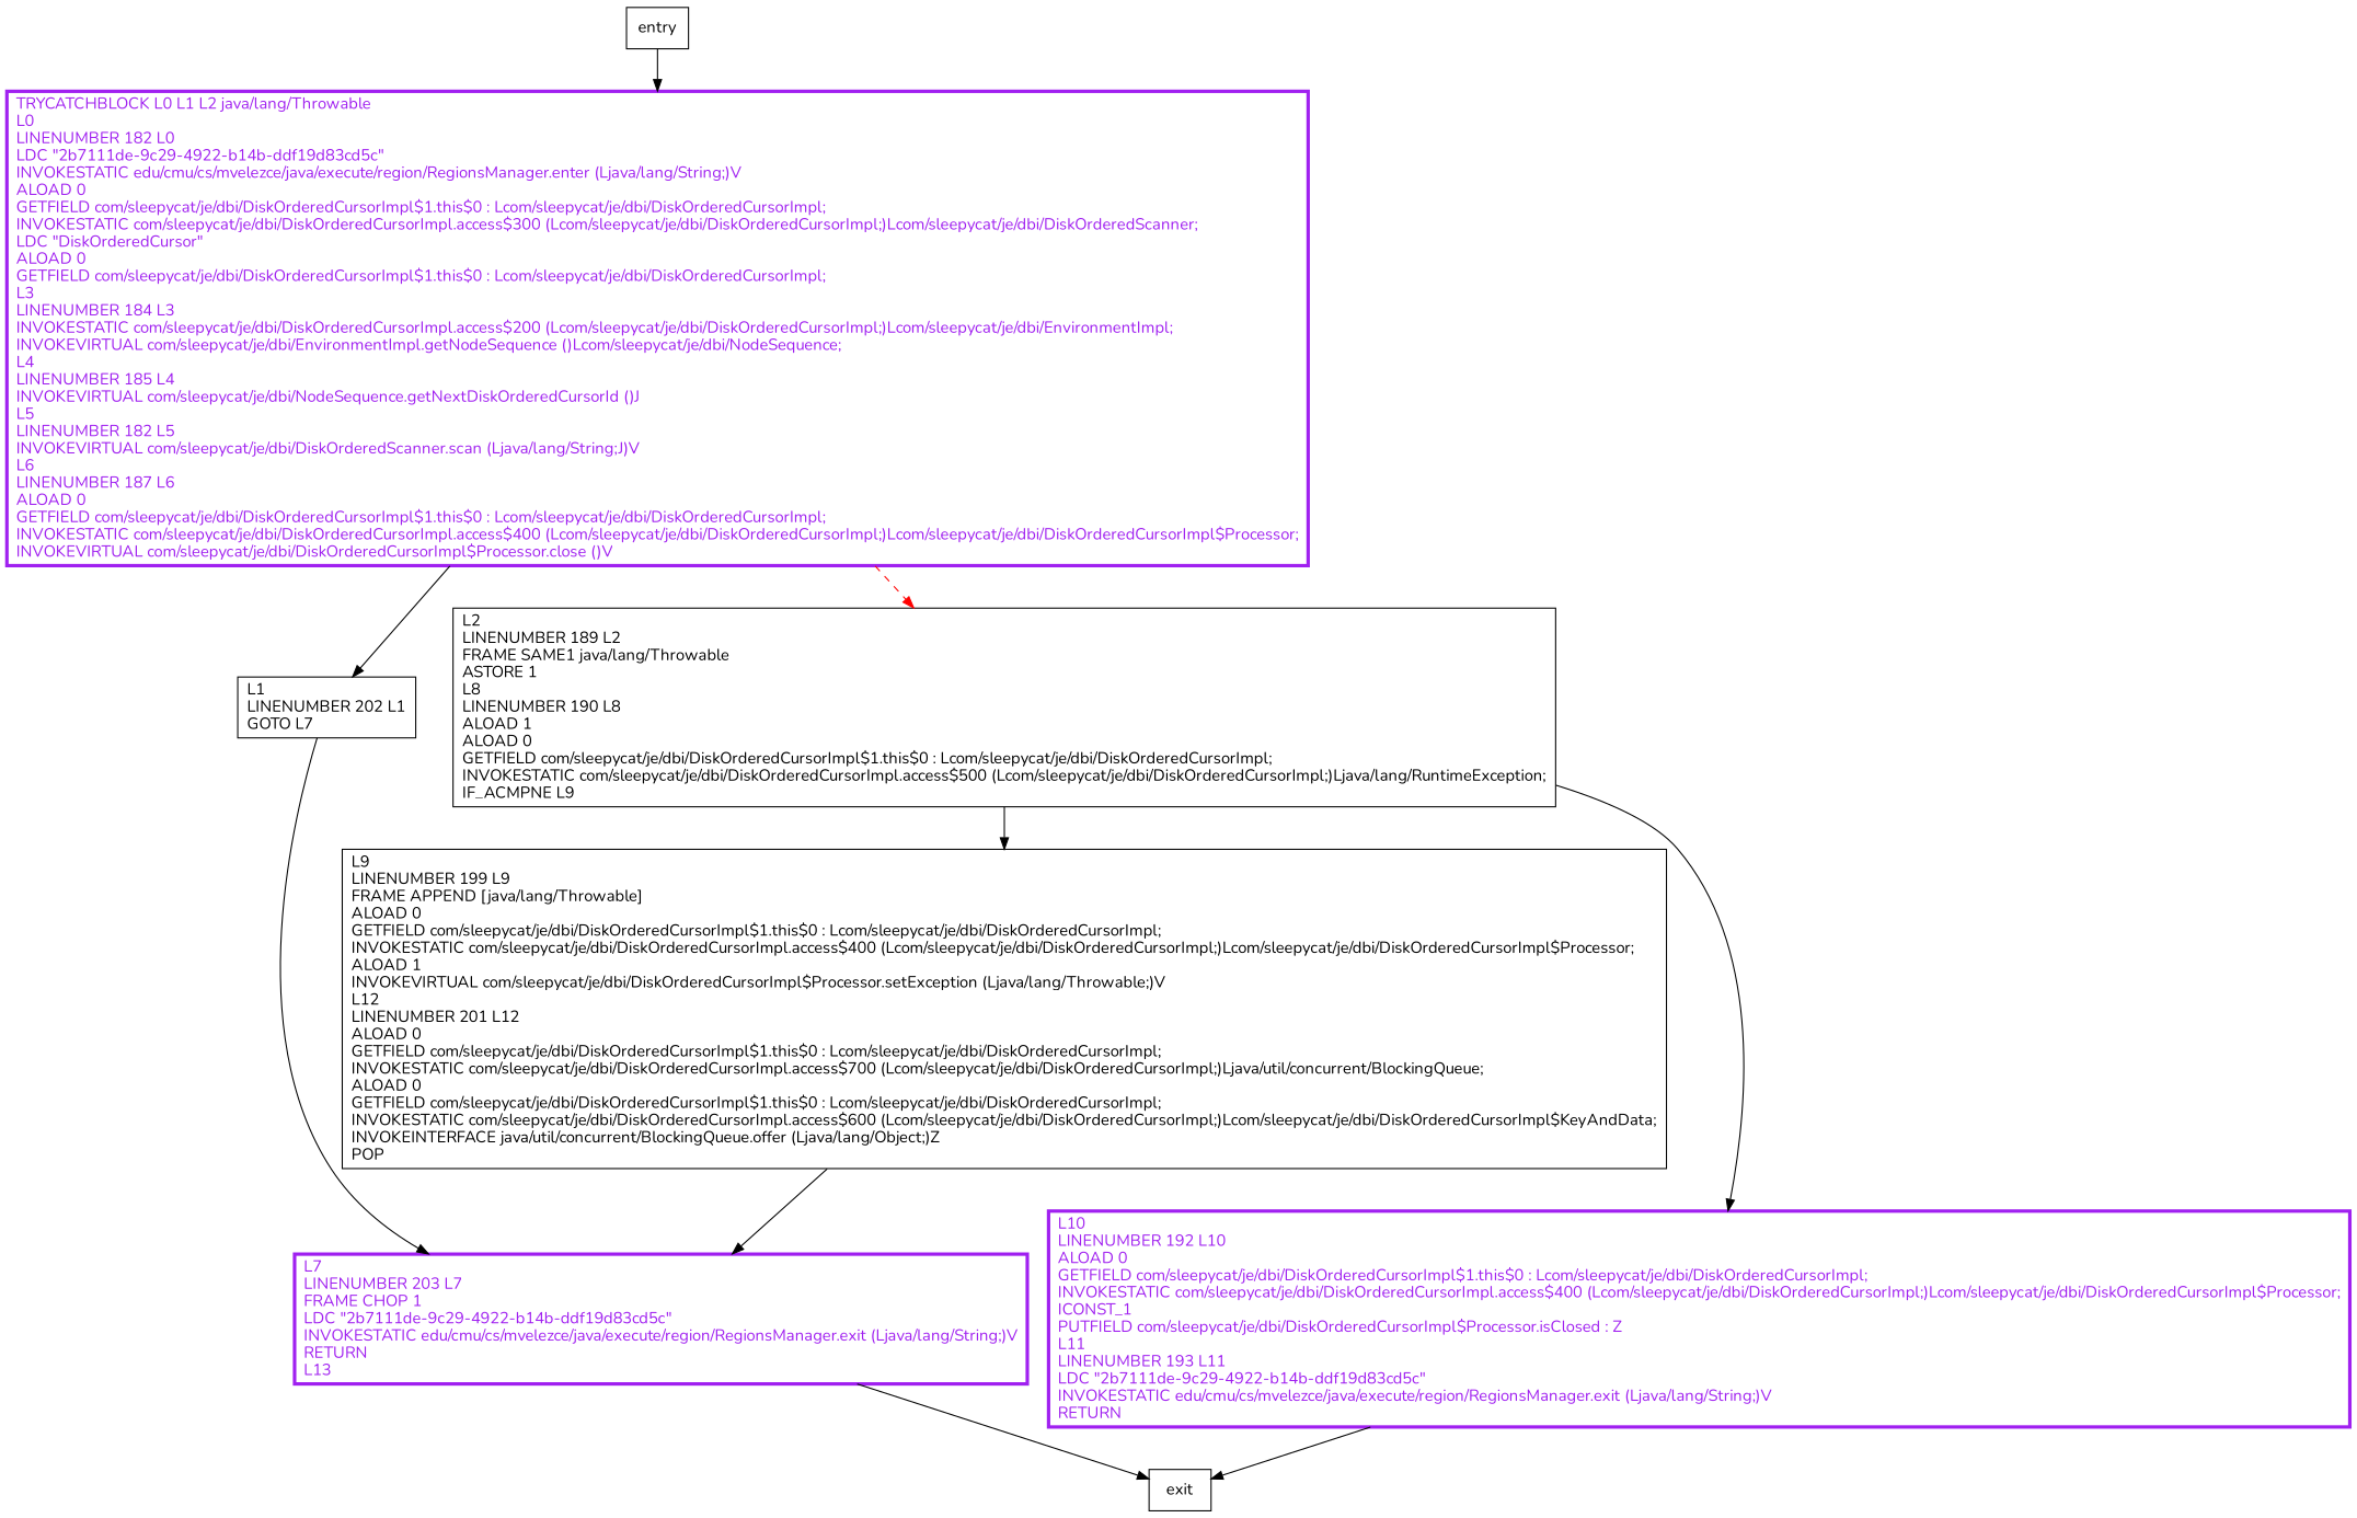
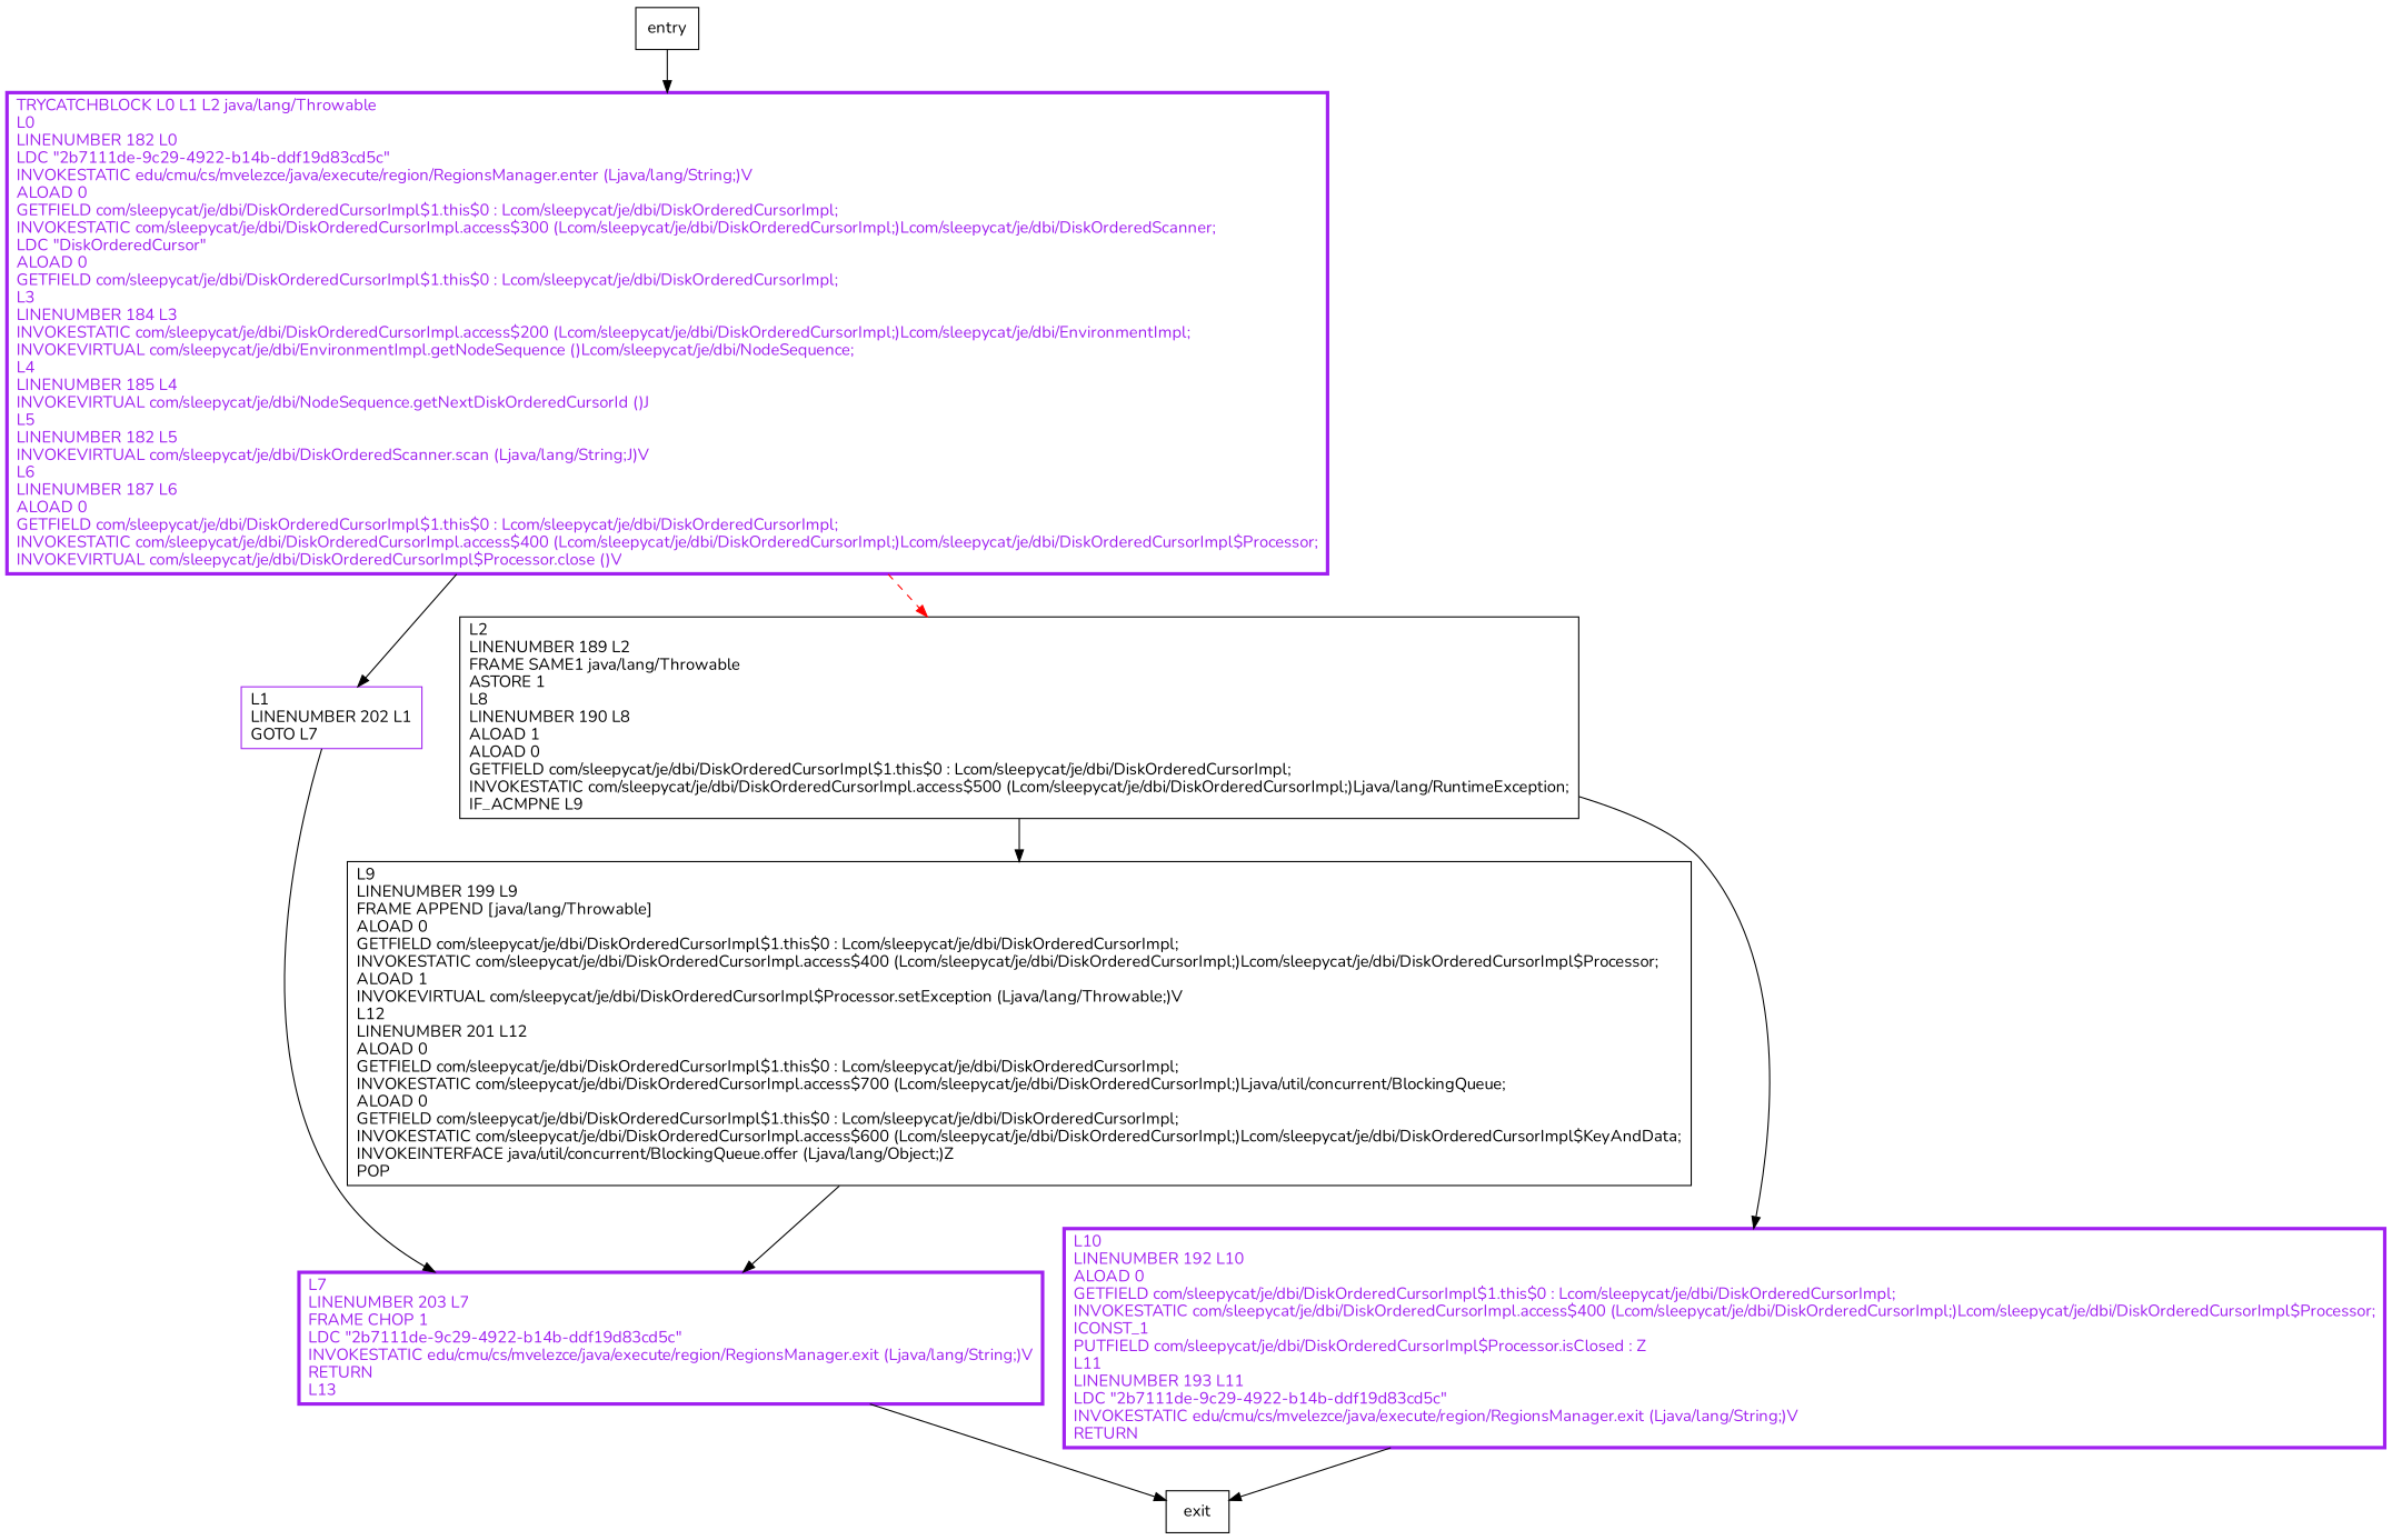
  digraph {
    fontname=Nunito
    node [shape=record fontname=Nunito]
    edge [fontname=Nunito]
    n1 [color=purple fontcolor=purple label="L7\lLINENUMBER 203 L7\lFRAME CHOP 1\lLDC \"2b7111de-9c29-4922-b14b-ddf19d83cd5c\"\lINVOKESTATIC edu/cmu/cs/mvelezce/java/execute/region/RegionsManager.exit (Ljava/lang/String;)V\lRETURN\lL13\l" penwidth=3]
    exit
-   n3 [label="L1\lLINENUMBER 202 L1\lGOTO L7\l"]
+   n3 [label="L1\lLINENUMBER 202 L1\lGOTO L7\l" color=purple]
    n4 [color=purple fontcolor=purple label="TRYCATCHBLOCK L0 L1 L2 java/lang/Throwable\lL0\lLINENUMBER 182 L0\lLDC \"2b7111de-9c29-4922-b14b-ddf19d83cd5c\"\lINVOKESTATIC edu/cmu/cs/mvelezce/java/execute/region/RegionsManager.enter (Ljava/lang/String;)V\lALOAD 0\lGETFIELD com/sleepycat/je/dbi/DiskOrderedCursorImpl$1.this$0 : Lcom/sleepycat/je/dbi/DiskOrderedCursorImpl;\lINVOKESTATIC com/sleepycat/je/dbi/DiskOrderedCursorImpl.access$300 (Lcom/sleepycat/je/dbi/DiskOrderedCursorImpl;)Lcom/sleepycat/je/dbi/DiskOrderedScanner;\lLDC \"DiskOrderedCursor\"\lALOAD 0\lGETFIELD com/sleepycat/je/dbi/DiskOrderedCursorImpl$1.this$0 : Lcom/sleepycat/je/dbi/DiskOrderedCursorImpl;\lL3\lLINENUMBER 184 L3\lINVOKESTATIC com/sleepycat/je/dbi/DiskOrderedCursorImpl.access$200 (Lcom/sleepycat/je/dbi/DiskOrderedCursorImpl;)Lcom/sleepycat/je/dbi/EnvironmentImpl;\lINVOKEVIRTUAL com/sleepycat/je/dbi/EnvironmentImpl.getNodeSequence ()Lcom/sleepycat/je/dbi/NodeSequence;\lL4\lLINENUMBER 185 L4\lINVOKEVIRTUAL com/sleepycat/je/dbi/NodeSequence.getNextDiskOrderedCursorId ()J\lL5\lLINENUMBER 182 L5\lINVOKEVIRTUAL com/sleepycat/je/dbi/DiskOrderedScanner.scan (Ljava/lang/String;J)V\lL6\lLINENUMBER 187 L6\lALOAD 0\lGETFIELD com/sleepycat/je/dbi/DiskOrderedCursorImpl$1.this$0 : Lcom/sleepycat/je/dbi/DiskOrderedCursorImpl;\lINVOKESTATIC com/sleepycat/je/dbi/DiskOrderedCursorImpl.access$400 (Lcom/sleepycat/je/dbi/DiskOrderedCursorImpl;)Lcom/sleepycat/je/dbi/DiskOrderedCursorImpl$Processor;\lINVOKEVIRTUAL com/sleepycat/je/dbi/DiskOrderedCursorImpl$Processor.close ()V\l" penwidth=3]
    n5 [label="L2\lLINENUMBER 189 L2\lFRAME SAME1 java/lang/Throwable\lASTORE 1\lL8\lLINENUMBER 190 L8\lALOAD 1\lALOAD 0\lGETFIELD com/sleepycat/je/dbi/DiskOrderedCursorImpl$1.this$0 : Lcom/sleepycat/je/dbi/DiskOrderedCursorImpl;\lINVOKESTATIC com/sleepycat/je/dbi/DiskOrderedCursorImpl.access$500 (Lcom/sleepycat/je/dbi/DiskOrderedCursorImpl;)Ljava/lang/RuntimeException;\lIF_ACMPNE L9\l"]
    n6 [color=purple fontcolor=purple label="L10\lLINENUMBER 192 L10\lALOAD 0\lGETFIELD com/sleepycat/je/dbi/DiskOrderedCursorImpl$1.this$0 : Lcom/sleepycat/je/dbi/DiskOrderedCursorImpl;\lINVOKESTATIC com/sleepycat/je/dbi/DiskOrderedCursorImpl.access$400 (Lcom/sleepycat/je/dbi/DiskOrderedCursorImpl;)Lcom/sleepycat/je/dbi/DiskOrderedCursorImpl$Processor;\lICONST_1\lPUTFIELD com/sleepycat/je/dbi/DiskOrderedCursorImpl$Processor.isClosed : Z\lL11\lLINENUMBER 193 L11\lLDC \"2b7111de-9c29-4922-b14b-ddf19d83cd5c\"\lINVOKESTATIC edu/cmu/cs/mvelezce/java/execute/region/RegionsManager.exit (Ljava/lang/String;)V\lRETURN\l" penwidth=3]
    n7 [label="L9\lLINENUMBER 199 L9\lFRAME APPEND [java/lang/Throwable]\lALOAD 0\lGETFIELD com/sleepycat/je/dbi/DiskOrderedCursorImpl$1.this$0 : Lcom/sleepycat/je/dbi/DiskOrderedCursorImpl;\lINVOKESTATIC com/sleepycat/je/dbi/DiskOrderedCursorImpl.access$400 (Lcom/sleepycat/je/dbi/DiskOrderedCursorImpl;)Lcom/sleepycat/je/dbi/DiskOrderedCursorImpl$Processor;\lALOAD 1\lINVOKEVIRTUAL com/sleepycat/je/dbi/DiskOrderedCursorImpl$Processor.setException (Ljava/lang/Throwable;)V\lL12\lLINENUMBER 201 L12\lALOAD 0\lGETFIELD com/sleepycat/je/dbi/DiskOrderedCursorImpl$1.this$0 : Lcom/sleepycat/je/dbi/DiskOrderedCursorImpl;\lINVOKESTATIC com/sleepycat/je/dbi/DiskOrderedCursorImpl.access$700 (Lcom/sleepycat/je/dbi/DiskOrderedCursorImpl;)Ljava/util/concurrent/BlockingQueue;\lALOAD 0\lGETFIELD com/sleepycat/je/dbi/DiskOrderedCursorImpl$1.this$0 : Lcom/sleepycat/je/dbi/DiskOrderedCursorImpl;\lINVOKESTATIC com/sleepycat/je/dbi/DiskOrderedCursorImpl.access$600 (Lcom/sleepycat/je/dbi/DiskOrderedCursorImpl;)Lcom/sleepycat/je/dbi/DiskOrderedCursorImpl$KeyAndData;\lINVOKEINTERFACE java/util/concurrent/BlockingQueue.offer (Ljava/lang/Object;)Z\lPOP\l"]
    entry
    n1 -> exit
    n3 -> n1
    n4 -> n3
    n4 -> n5 [color=red style=dashed]
    n5 -> n6
    n5 -> n7
    n6 -> exit
    n7 -> n1
    entry -> n4
  }
